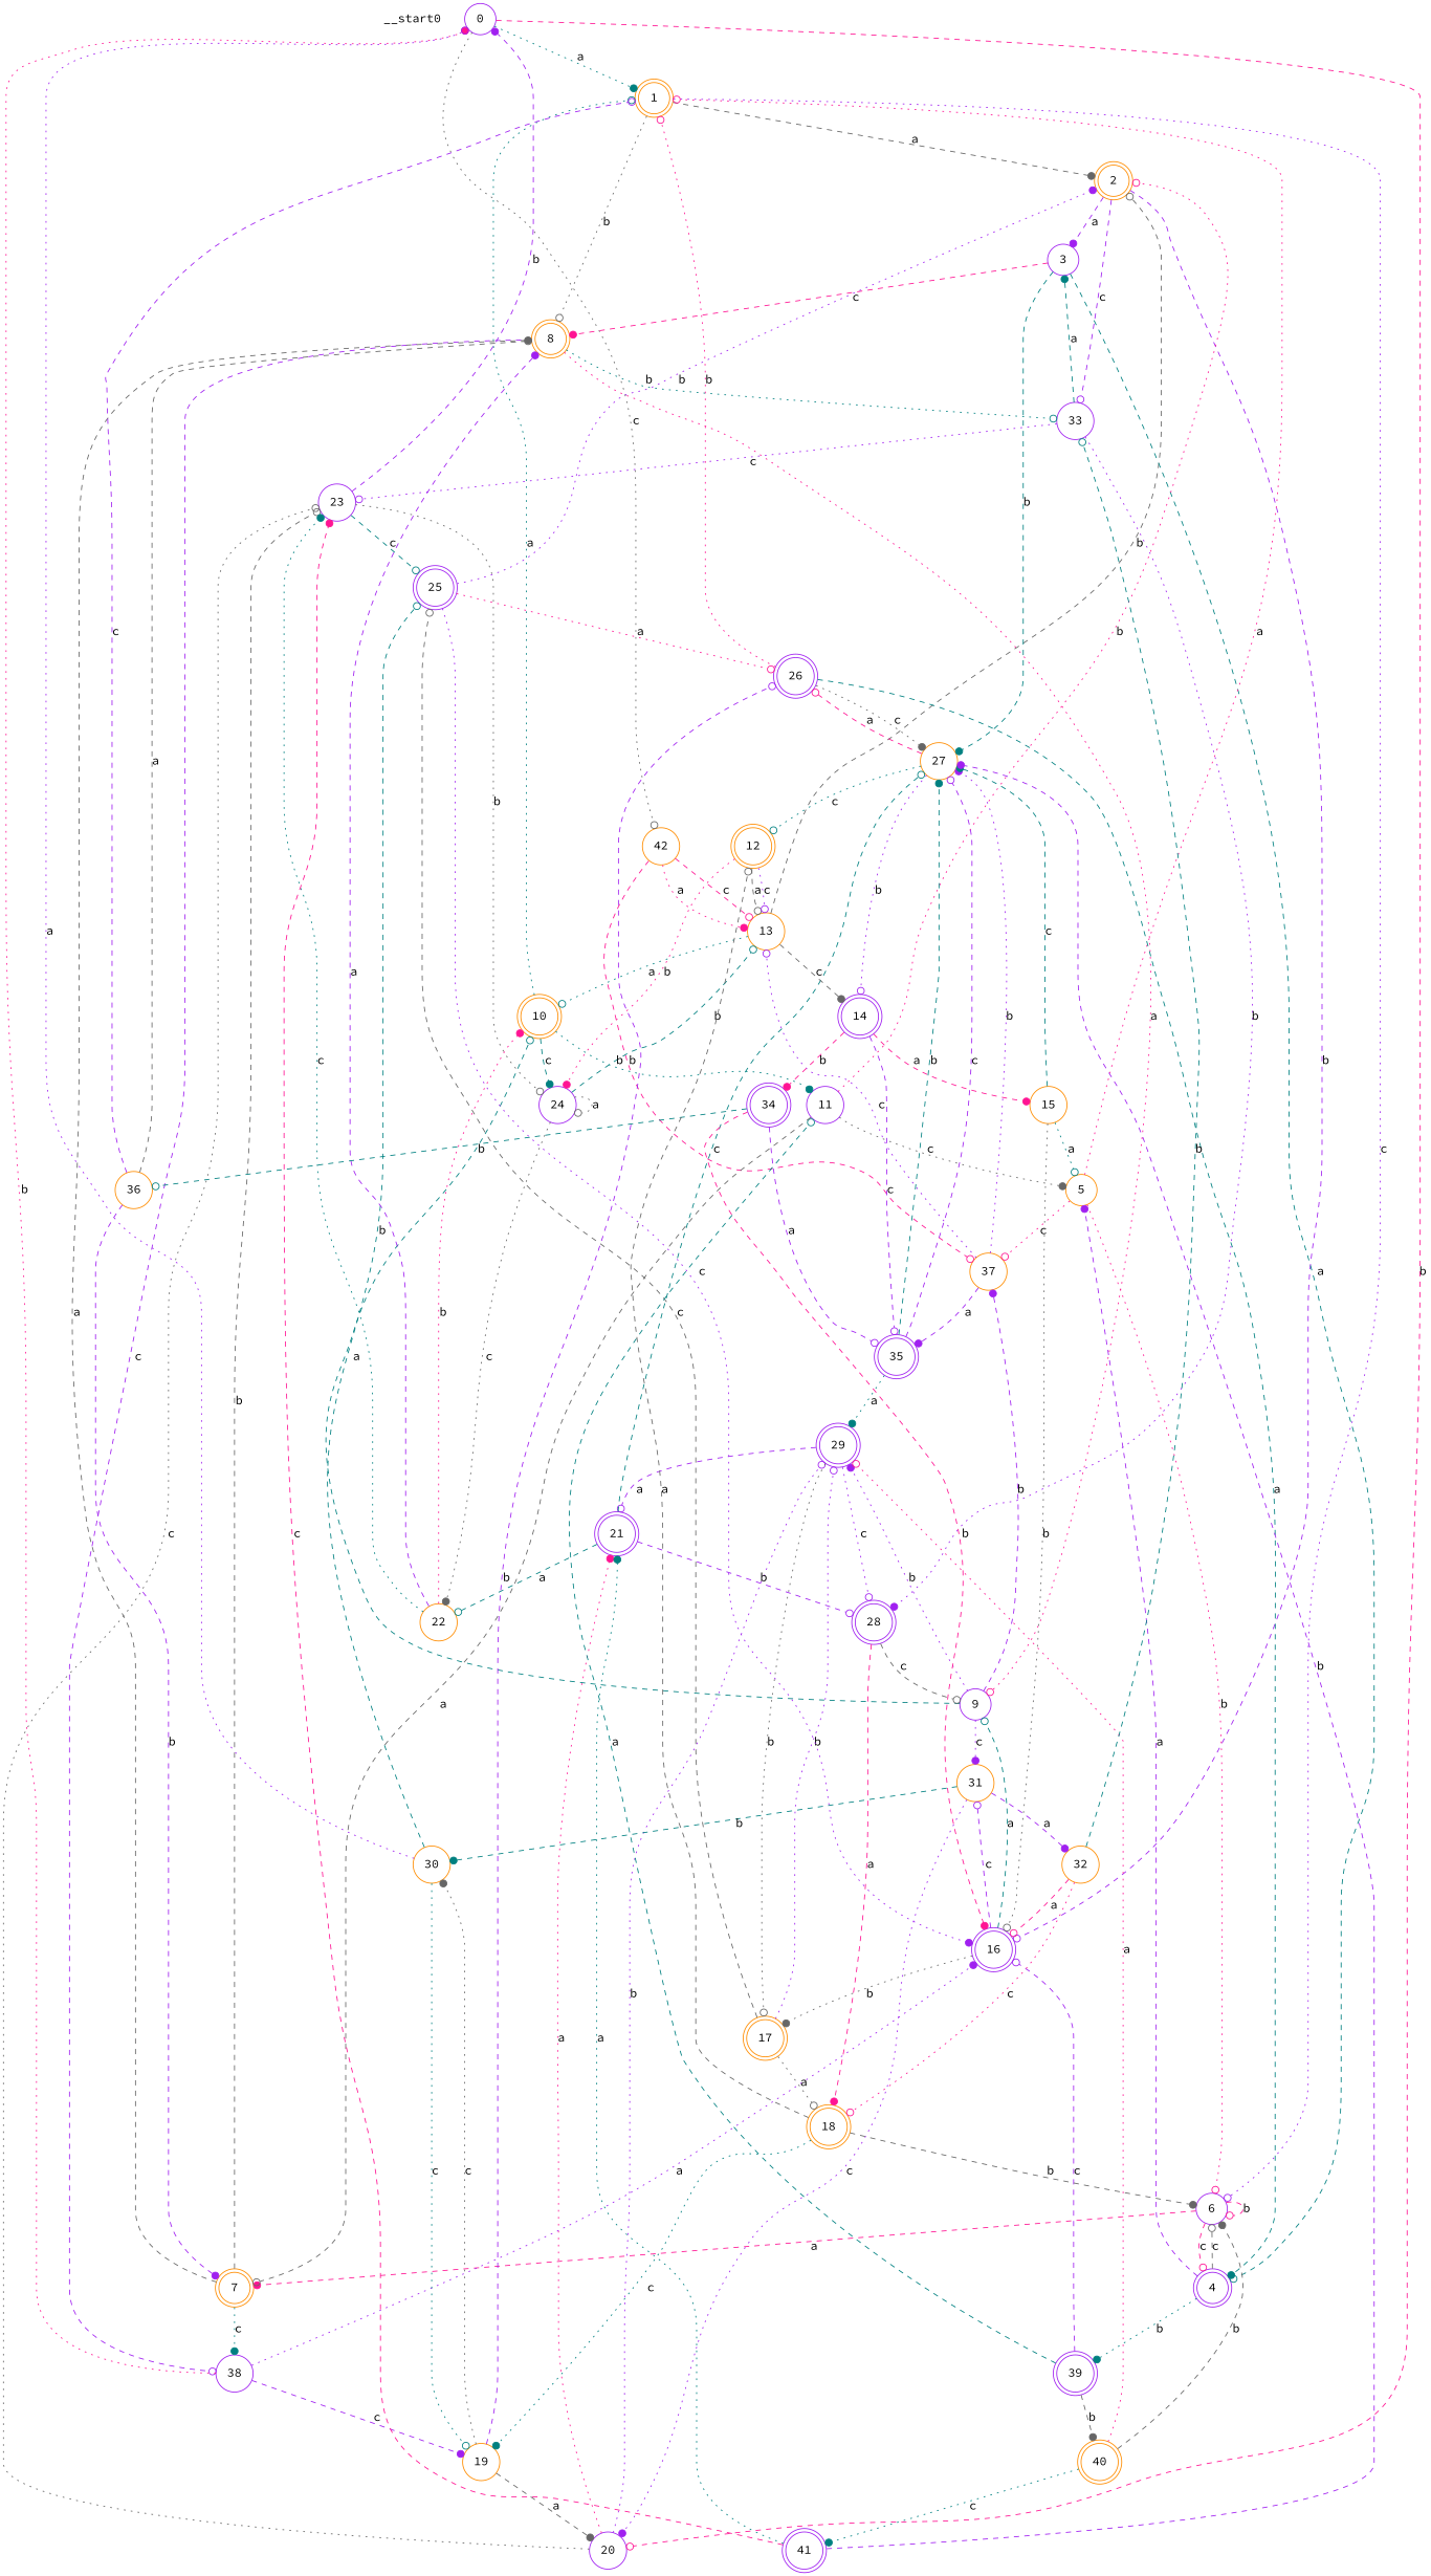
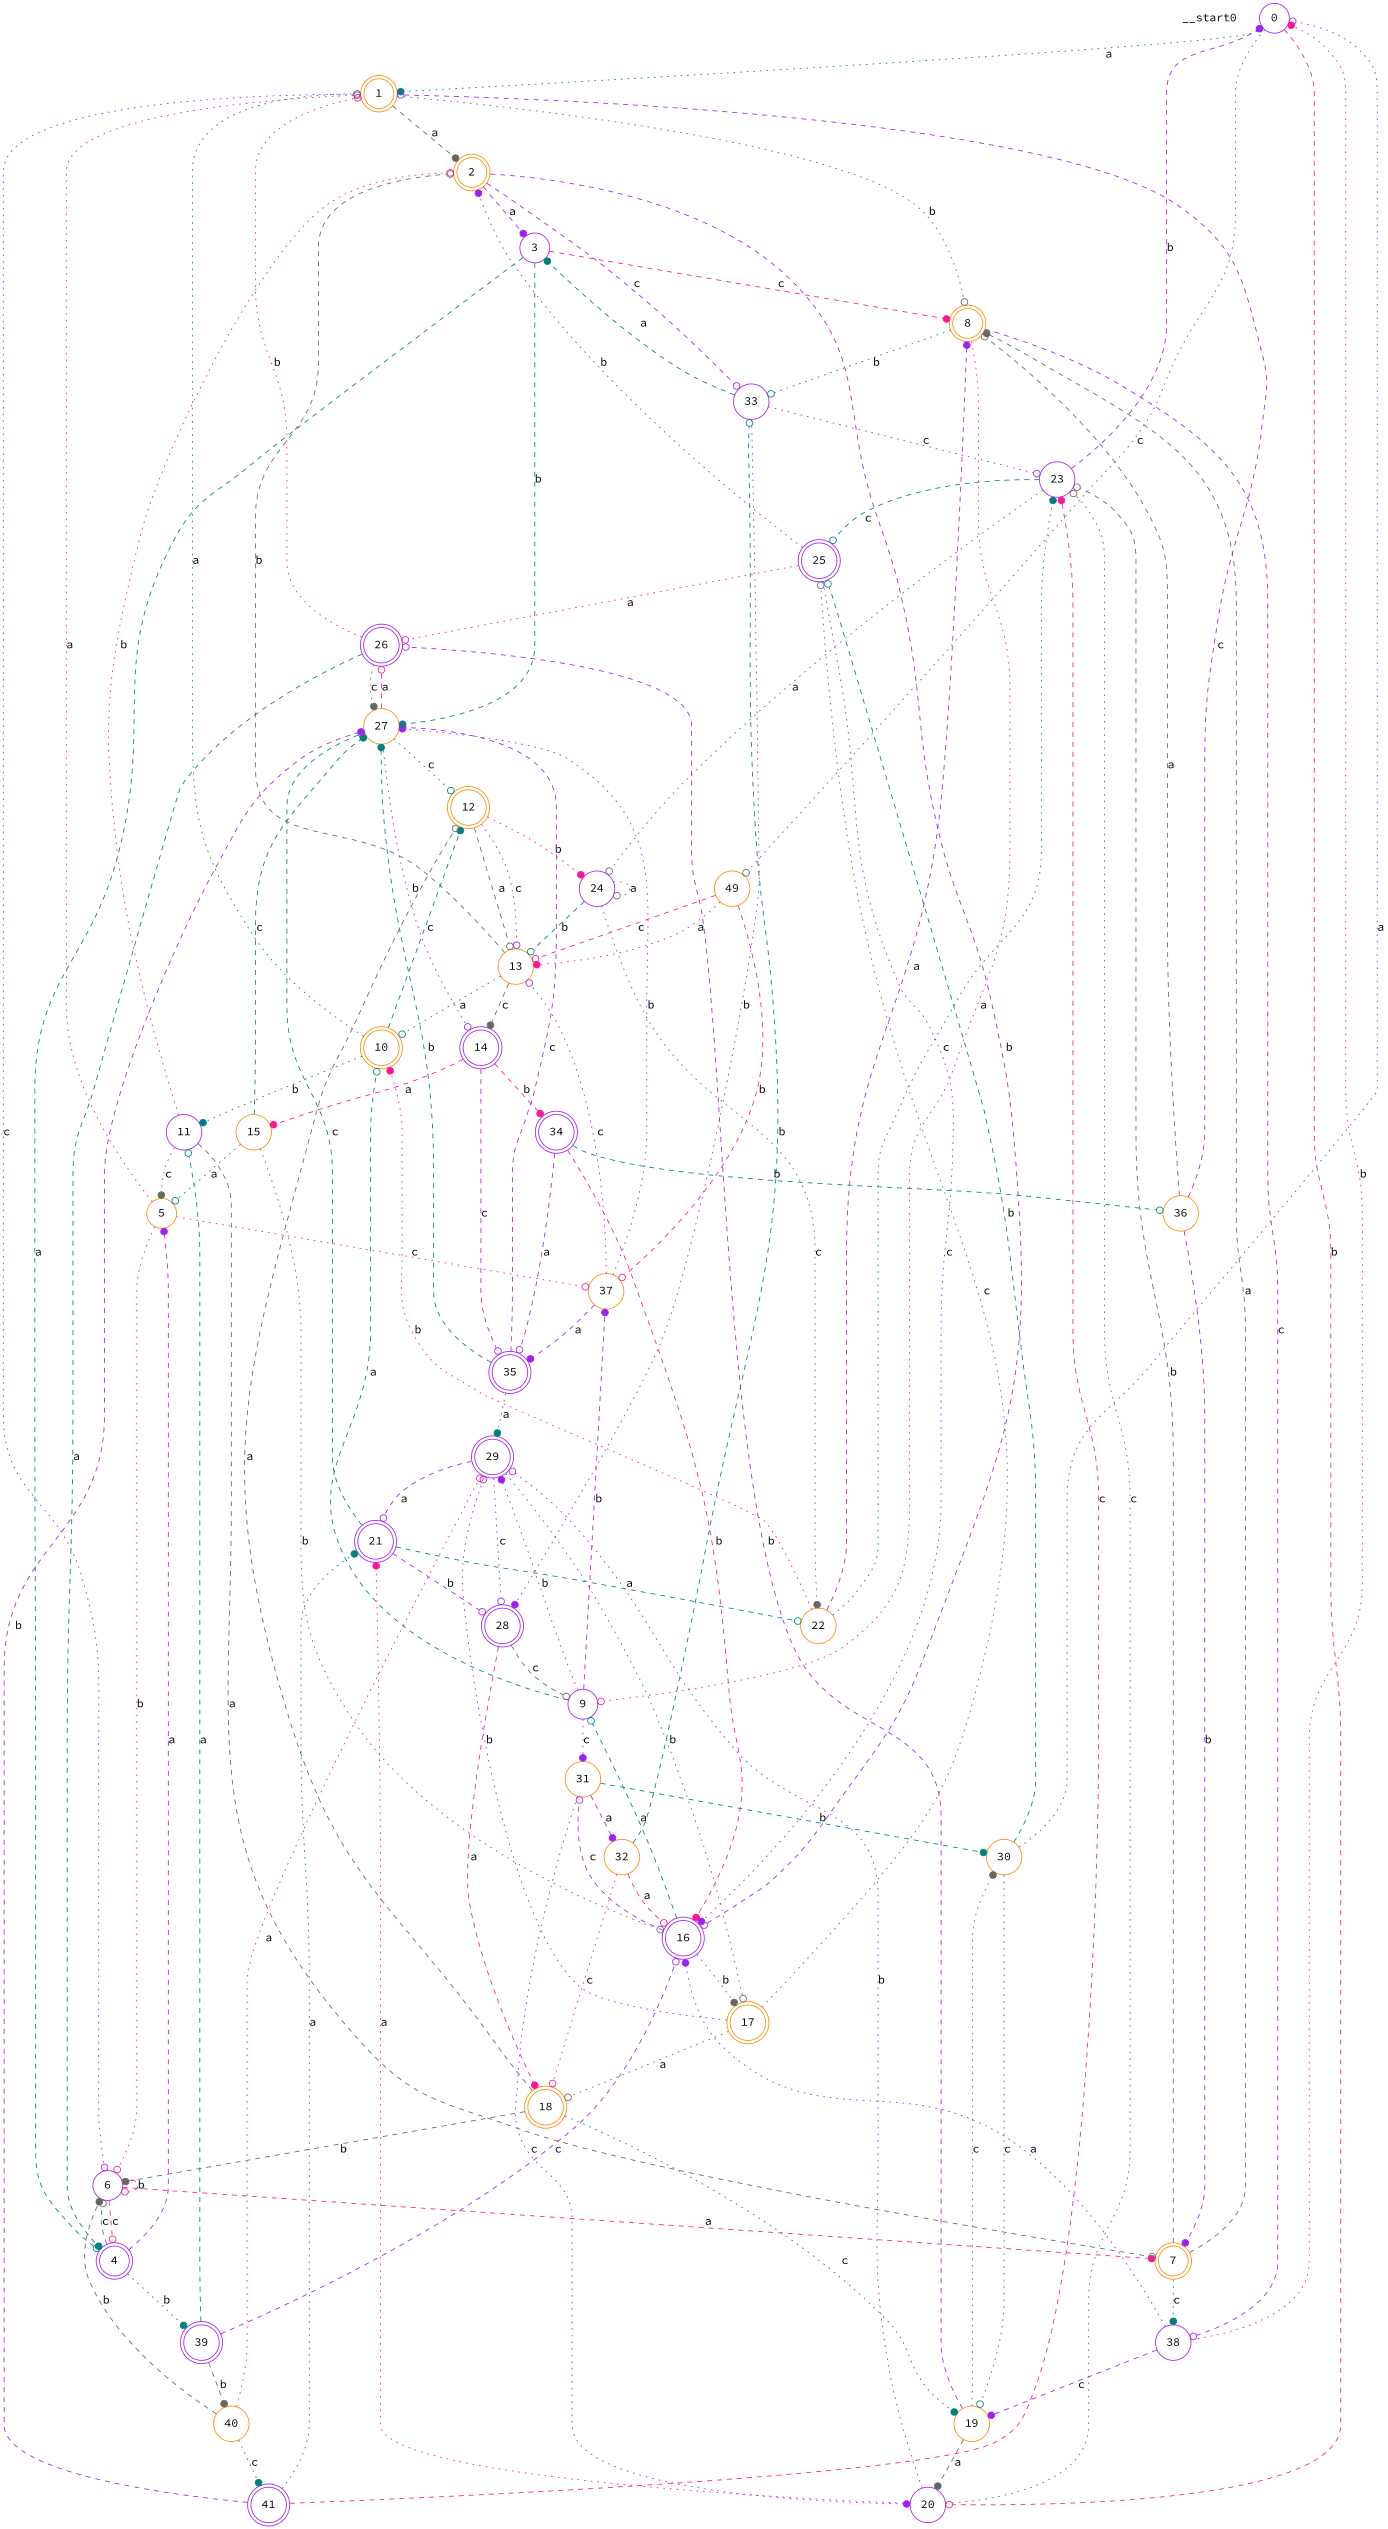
  digraph {
    fontname="Source Code Pro"
    rankdir=TB
    node [color=darkorange fontname="Source Code Pro" shape=circle fillcolor=white style=filled]
    edge [arrowhead=odot color=purple fontname="Source Code Pro" style=dashed]
    __start0 [shape=none fillcolor="" style=""]
    n2 [color=purple label=0]
    n3 [label=1 shape=doublecircle style="rounded,filled"]
    n4 [color=purple label=20]
-   n5 [label=42]
+   n5 [label=49]
    n6 [label=2 shape=doublecircle style="rounded,filled"]
    n7 [color=purple label=6]
    n8 [label=8 shape=doublecircle style="rounded,filled"]
    n9 [color=purple label=23]
    n10 [color=purple label=29 shape=doublecircle style="rounded,filled"]
    n11 [color=purple label=21 shape=doublecircle style="rounded,filled"]
    n12 [label=37]
    n13 [label=13]
    n14 [color=purple label=3]
    n15 [color=purple label=16 shape=doublecircle style="rounded,filled"]
    n16 [color=purple label=33]
    n17 [color=purple label=4 shape=doublecircle style="rounded,filled"]
    n18 [label=7 shape=doublecircle style="rounded,filled"]
    n19 [color=purple label=38]
    n20 [color=purple label=9]
    n21 [label=27]
    n22 [label=31]
    n23 [label=17 shape=doublecircle style="rounded,filled"]
    n24 [color=purple label=28 shape=doublecircle style="rounded,filled"]
    n25 [label=5]
    n26 [color=purple label=39 shape=doublecircle style="rounded,filled"]
    n27 [label=12 shape=doublecircle style="rounded,filled"]
    n28 [color=purple label=14 shape=doublecircle style="rounded,filled"]
    n29 [color=purple label=26 shape=doublecircle style="rounded,filled"]
    n30 [color=purple label=11]
-   n31 [label=40 shape=doublecircle style="rounded,filled"]
+   n31 [label=40 style="rounded,filled"]
    n32 [color=purple label=35 shape=doublecircle style="rounded,filled"]
    n33 [color=purple label=24]
    n34 [color=purple label=25 shape=doublecircle style="rounded,filled"]
    n35 [label=19]
    n36 [label=10 shape=doublecircle style="rounded,filled"]
    n37 [label=30]
    n38 [label=32]
    n39 [label=22]
    n40 [label=15]
    n41 [color=purple label=34 shape=doublecircle style="rounded,filled"]
    n42 [label=36]
    n43 [label=18 shape=doublecircle style="rounded,filled"]
    n44 [color=purple label=41 shape=doublecircle style="rounded,filled"]
    n2 -> n3 [arrowhead=dot color=teal label=a style=dotted]
    n2 -> n4 [color=deeppink label=b]
    n2 -> n5 [color=gray40 label=c style=dotted]
    n3 -> n6 [arrowhead=dot color=gray40 label=a]
    n3 -> n7 [label=c style=dotted]
    n3 -> n8 [color=gray40 label=b style=dotted]
    n4 -> n9 [color=gray40 label=c style=dotted]
    n4 -> n10 [label=b style=dotted]
    n4 -> n11 [arrowhead=dot color=deeppink label=a style=dotted]
    n5 -> n12 [color=deeppink label=b]
    n5 -> n13 [arrowhead=dot color=deeppink label=a style=dotted]
    n5 -> n13 [color=deeppink label=c]
    n6 -> n14 [arrowhead=dot label=a]
    n6 -> n15 [label=b]
    n6 -> n16 [label=c]
    n7 -> n7 [color=deeppink label=b]
    n7 -> n17 [color=deeppink label=c]
    n7 -> n18 [arrowhead=dot color=deeppink label=a]
    n8 -> n16 [color=teal label=b style=dotted]
    n8 -> n19 [label=c]
    n8 -> n20 [color=deeppink label=a style=dotted]
    n9 -> n2 [arrowhead=dot label=b]
-   n9 -> n33 [color=gray40 label=b style=dotted]
+   n9 -> n33 [color=gray40 label=a style=dotted]
    n9 -> n34 [color=teal label=c]
    n10 -> n11 [label=a]
    n10 -> n23 [color=gray40 label=b style=dotted]
    n10 -> n24 [label=c style=dotted]
    n11 -> n21 [color=teal label=c]
    n11 -> n24 [label=b]
    n11 -> n39 [color=teal label=a]
    n12 -> n13 [label=c style=dotted]
    n12 -> n21 [arrowhead=dot label=b style=dotted]
    n12 -> n32 [arrowhead=dot label=a]
    n13 -> n6 [color=gray40 label=b]
    n13 -> n28 [arrowhead=dot color=gray40 label=c]
    n13 -> n36 [color=teal label=a style=dotted]
    n14 -> n8 [arrowhead=dot color=deeppink label=c]
    n14 -> n17 [color=teal label=a]
    n14 -> n21 [arrowhead=dot color=teal label=b]
    n15 -> n20 [color=teal label=a]
    n15 -> n22 [label=c]
    n15 -> n23 [arrowhead=dot color=gray40 label=b style=dotted]
    n16 -> n9 [label=c style=dotted]
    n16 -> n14 [arrowhead=dot color=teal label=a]
    n16 -> n24 [arrowhead=dot label=b style=dotted]
    n17 -> n7 [color=gray40 label=c]
    n17 -> n25 [arrowhead=dot label=a]
    n17 -> n26 [arrowhead=dot color=teal label=b style=dotted]
    n18 -> n8 [arrowhead=dot color=gray40 label=a]
    n18 -> n9 [color=gray40 label=b]
    n18 -> n19 [arrowhead=dot color=teal label=c style=dotted]
    n19 -> n2 [arrowhead=dot color=deeppink label=b style=dotted]
    n19 -> n15 [arrowhead=dot label=a style=dotted]
    n19 -> n35 [arrowhead=dot label=c]
    n20 -> n10 [arrowhead=dot label=b style=dotted]
    n20 -> n12 [arrowhead=dot label=b]
    n20 -> n22 [arrowhead=dot label=c style=dotted]
    n20 -> n36 [color=teal label=a]
    n21 -> n27 [color=teal label=c style=dotted]
    n21 -> n28 [label=b style=dotted]
    n21 -> n29 [color=deeppink label=a]
    n22 -> n4 [arrowhead=dot label=c style=dotted]
    n22 -> n37 [arrowhead=dot color=teal label=b]
    n22 -> n38 [arrowhead=dot label=a]
    n23 -> n10 [label=b style=dotted]
-   n23 -> n34 [color=gray40 label=c]
+   n23 -> n34 [color=gray40 label=c style=dotted]
    n23 -> n43 [color=gray40 label=a style=dotted]
    n24 -> n20 [color=gray40 label=c]
    n24 -> n43 [arrowhead=dot color=deeppink label=a]
    n25 -> n3 [color=deeppink label=a style=dotted]
    n25 -> n7 [color=deeppink label=b style=dotted]
    n25 -> n12 [color=deeppink label=c style=dotted]
    n26 -> n15 [label=c]
    n26 -> n30 [color=teal label=a]
    n26 -> n31 [arrowhead=dot color=gray40 label=b]
    n27 -> n13 [color=gray40 label=a]
    n27 -> n13 [label=c style=dotted]
    n27 -> n33 [arrowhead=dot color=deeppink label=b style=dotted]
    n28 -> n32 [label=c]
    n28 -> n40 [arrowhead=dot color=deeppink label=a]
    n28 -> n41 [arrowhead=dot color=deeppink label=b]
    n29 -> n3 [color=deeppink label=b style=dotted]
    n29 -> n17 [arrowhead=dot color=teal label=a]
    n29 -> n21 [arrowhead=dot color=gray40 label=c style=dotted]
    n30 -> n6 [color=deeppink label=b style=dotted]
    n30 -> n18 [color=gray40 label=a]
    n30 -> n25 [arrowhead=dot color=gray40 label=c style=dotted]
    n31 -> n7 [arrowhead=dot color=gray40 label=b]
    n31 -> n10 [color=deeppink label=a style=dotted]
    n31 -> n44 [arrowhead=dot color=teal label=c style=dotted]
    n32 -> n10 [arrowhead=dot color=teal label=a style=dotted]
    n32 -> n21 [arrowhead=dot color=teal label=b]
    n32 -> n21 [label=c]
    n33 -> n13 [color=teal label=b]
    n33 -> n33 [color=gray40 label=a style=dotted]
    n33 -> n39 [arrowhead=dot color=gray40 label=c style=dotted]
    n34 -> n6 [arrowhead=dot label=b style=dotted]
    n34 -> n15 [arrowhead=dot label=c style=dotted]
    n34 -> n29 [color=deeppink label=a style=dotted]
    n35 -> n4 [arrowhead=dot color=gray40 label=a]
    n35 -> n29 [label=b]
    n35 -> n37 [arrowhead=dot color=gray40 label=c style=dotted]
    n36 -> n3 [color=teal label=a style=dotted]
-   n36 -> n33 [arrowhead=dot color=teal label=c]
+   n36 -> n27 [arrowhead=dot color=teal label=c]
    n36 -> n30 [arrowhead=dot color=teal label=b style=dotted]
    n37 -> n2 [label=a style=dotted]
    n37 -> n34 [color=teal label=b]
    n37 -> n35 [color=teal label=c style=dotted]
    n38 -> n15 [color=deeppink label=a]
    n38 -> n16 [color=teal label=b]
    n38 -> n43 [color=deeppink label=c style=dotted]
    n39 -> n8 [arrowhead=dot label=a]
    n39 -> n9 [arrowhead=dot color=teal label=c style=dotted]
    n39 -> n36 [arrowhead=dot color=deeppink label=b style=dotted]
    n40 -> n15 [color=gray40 label=b style=dotted]
    n40 -> n21 [arrowhead=dot color=teal label=c]
    n40 -> n25 [color=teal label=a style=dotted]
    n41 -> n15 [arrowhead=dot color=deeppink label=b]
    n41 -> n32 [label=a]
    n41 -> n42 [color=teal label=b]
    n42 -> n3 [label=c]
    n42 -> n8 [color=gray40 label=a]
    n42 -> n18 [arrowhead=dot label=b]
    n43 -> n7 [arrowhead=dot color=gray40 label=b]
    n43 -> n27 [color=gray40 label=a]
    n43 -> n35 [arrowhead=dot color=teal label=c style=dotted]
    n44 -> n9 [arrowhead=dot color=deeppink label=c]
    n44 -> n11 [arrowhead=dot color=teal label=a style=dotted]
    n44 -> n21 [arrowhead=dot label=b]
  }
